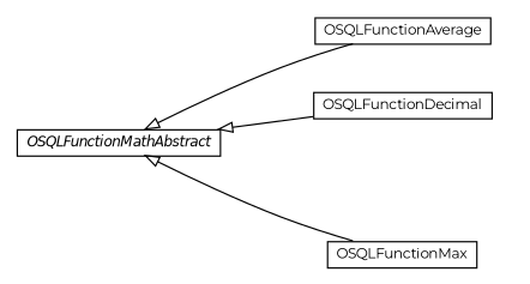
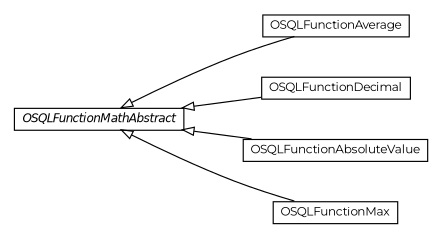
  digraph {
    fontname=Montserrat
    nodesep=0.25
    rankdir=LR
    ranksep=0.5
    node [fontcolor=black fontname=Montserrat fontsize=10.0 shape=plaintext]
    edge [arrowtail=empty dir=back fontname=Montserrat fontsize=10 headport=p labelfontname=Helvetica labelfontsize=10 tailport=p]
    n1 [label=<<table title="com.orientechnologies.orient.core.sql.functions.math.OSQLFunctionMathAbstract" border="0" cellborder="1" cellspacing="0" cellpadding="2" port="p" href="./OSQLFunctionMathAbstract.html"> 		<tr><td><table border="0" cellspacing="0" cellpadding="1"> <tr><td align="center" balign="center"><font face="Helvetica-Oblique"> OSQLFunctionMathAbstract </font></td></tr> 		</table></td></tr> 		</table>>]
    n2 [label=<<table title="com.orientechnologies.orient.core.sql.functions.math.OSQLFunctionAverage" border="0" cellborder="1" cellspacing="0" cellpadding="2" port="p" href="./OSQLFunctionAverage.html"> 		<tr><td><table border="0" cellspacing="0" cellpadding="1"> <tr><td align="center" balign="center"> OSQLFunctionAverage </td></tr> 		</table></td></tr> 		</table>>]
    n3 [label=<<table title="com.orientechnologies.orient.core.sql.functions.math.OSQLFunctionDecimal" border="0" cellborder="1" cellspacing="0" cellpadding="2" port="p" href="./OSQLFunctionDecimal.html"> 		<tr><td><table border="0" cellspacing="0" cellpadding="1"> <tr><td align="center" balign="center"> OSQLFunctionDecimal </td></tr> 		</table></td></tr> 		</table>>]
+   n4 [label=<<table title="com.orientechnologies.orient.core.sql.functions.math.OSQLFunctionAbsoluteValue" border="0" cellborder="1" cellspacing="0" cellpadding="2" port="p" href="./OSQLFunctionAbsoluteValue.html"> 		<tr><td><table border="0" cellspacing="0" cellpadding="1"> <tr><td align="center" balign="center"> OSQLFunctionAbsoluteValue </td></tr> 		</table></td></tr> 		</table>>]
    n5 [label=<<table title="com.orientechnologies.orient.core.sql.functions.math.OSQLFunctionMax" border="0" cellborder="1" cellspacing="0" cellpadding="2" port="p" href="./OSQLFunctionMax.html"> 		<tr><td><table border="0" cellspacing="0" cellpadding="1"> <tr><td align="center" balign="center"> OSQLFunctionMax </td></tr> 		</table></td></tr> 		</table>>]
    n1 -> n2
    n1 -> n3
+   n1 -> n4
    n1 -> n5
  }
